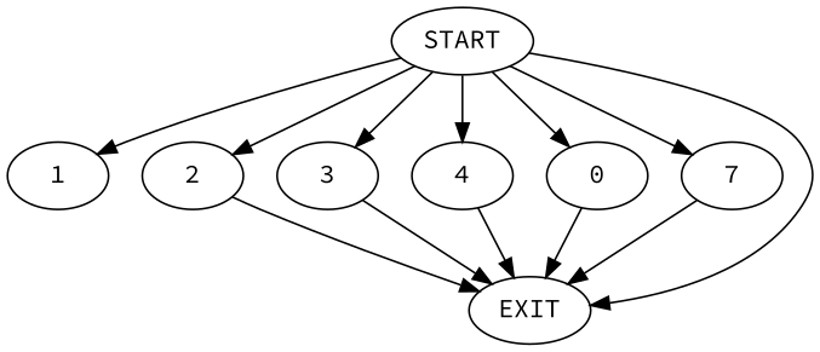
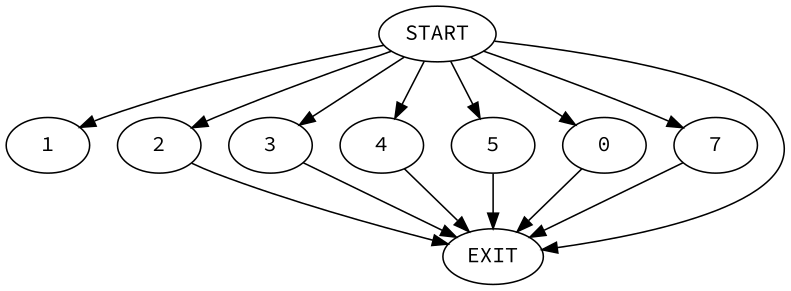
  digraph {
    fontname="Source Code Pro"
    node [fontname="Source Code Pro"]
    edge [fontname="Source Code Pro"]
    n1 [label=START]
    1
    2
    3
    4
+   5
    n7 [label=0]
    7
    n9 [label=EXIT]
    n1 -> 1
    n1 -> 2
    n1 -> 3
    n1 -> 4
+   n1 -> 5
    n1 -> n7
    n1 -> 7
    n1 -> n9
    2 -> n9
    3 -> n9
    4 -> n9
+   5 -> n9
    n7 -> n9
    7 -> n9
  }
